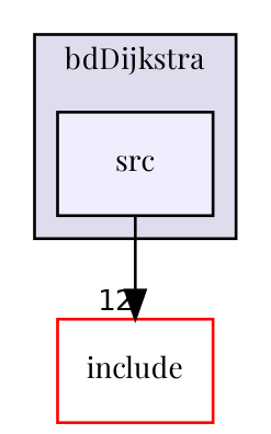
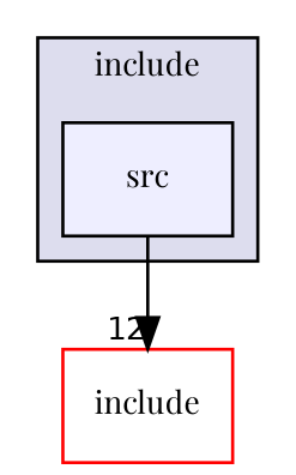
  digraph {
    compound=true
    fontname="Playfair Display"
    node [fontname="Playfair Display" fontsize=10 shape=box style=filled]
    n1 [fillcolor="#eeeeff" label=src pencolor=black]
    n2 [color=red fillcolor=white label=include]
    subgraph cluster_1 {
      bgcolor="#ddddee"
      fontsize=10
-     label=bdDijkstra
+     label=include
      pencolor=black
      n1
    }
    n1 -> n2 [headlabel=12 labeldistance=1.5 labelfontname=Helvetica labelfontsize=10 fontname="Playfair Display"]
  }
